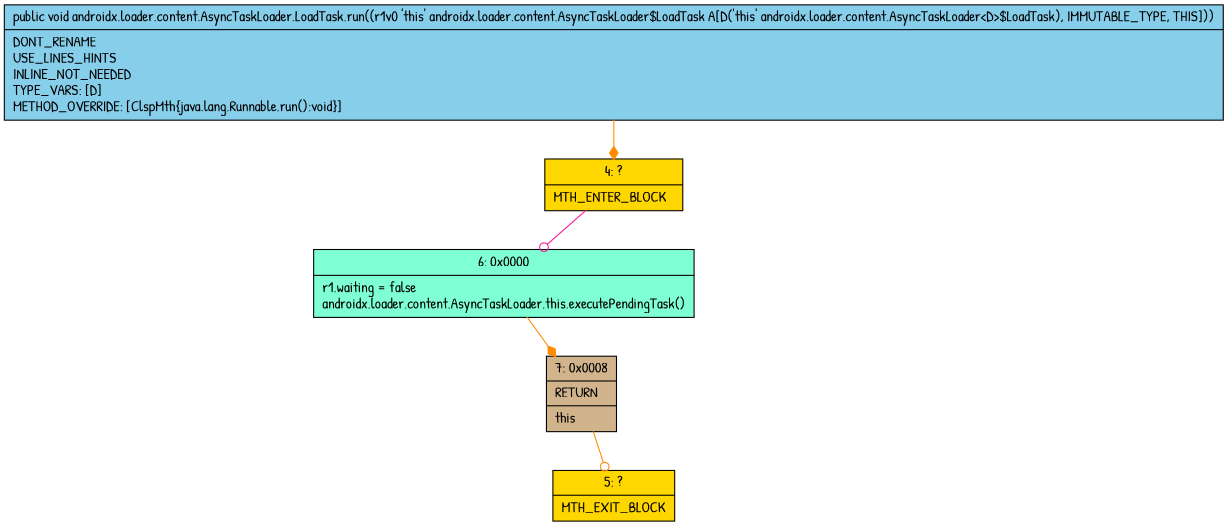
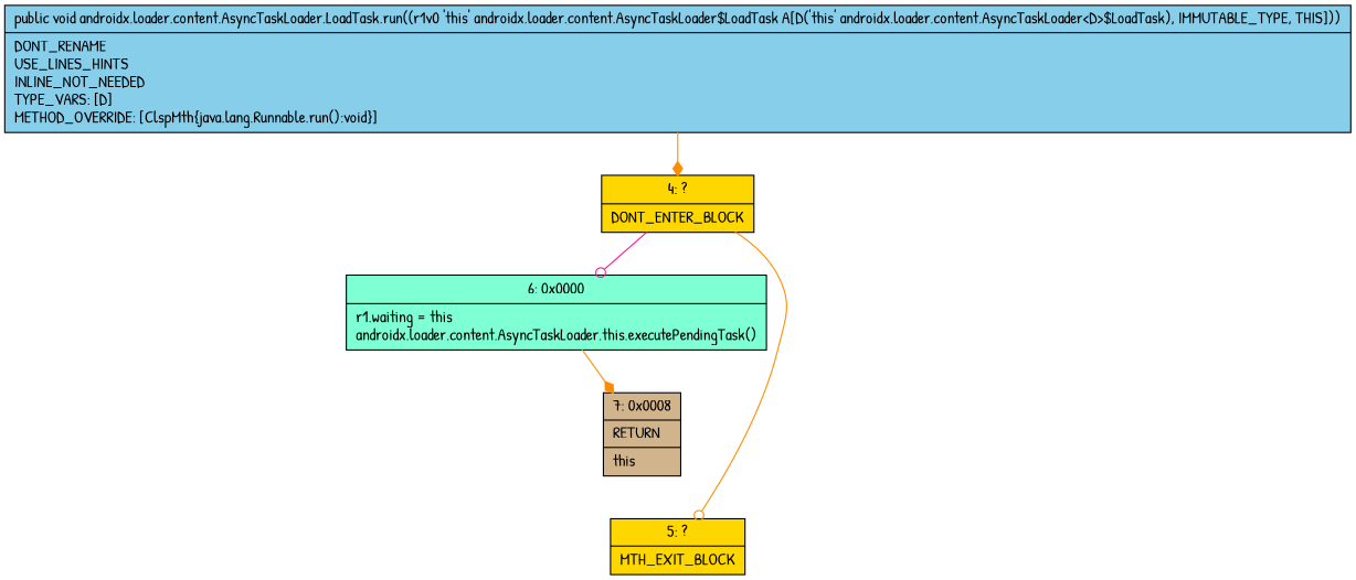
  digraph {
    fontname="Patrick Hand"
    node [fillcolor=gold fontname="Patrick Hand" shape=record style=filled]
    edge [arrowhead=odot color=darkorange fontname="Patrick Hand"]
-   n1 [label="{4\:\ ?|MTH_ENTER_BLOCK\l}"]
-   n2 [fillcolor=aquamarine label="{6\:\ 0x0000|r1.waiting = false\landroidx.loader.content.AsyncTaskLoader.this.executePendingTask()\l}"]
+   n1 [label="{4\:\ ?|DONT_ENTER_BLOCK\l}"]
+   n2 [fillcolor=aquamarine label="{6\:\ 0x0000|r1.waiting = this\landroidx.loader.content.AsyncTaskLoader.this.executePendingTask()\l}"]
    n3 [fillcolor=tan label="{7\:\ 0x0008|RETURN\l|this\l}"]
    n4 [label="{5\:\ ?|MTH_EXIT_BLOCK\l}"]
    n5 [fillcolor=skyblue label="{public void androidx.loader.content.AsyncTaskLoader.LoadTask.run((r1v0 'this' androidx.loader.content.AsyncTaskLoader$LoadTask A[D('this' androidx.loader.content.AsyncTaskLoader\<D\>$LoadTask), IMMUTABLE_TYPE, THIS]))  | DONT_RENAME\lUSE_LINES_HINTS\lINLINE_NOT_NEEDED\lTYPE_VARS: [D]\lMETHOD_OVERRIDE: [ClspMth\{java.lang.Runnable.run():void\}]\l}"]
    n1 -> n2 [color=deeppink]
    n2 -> n3 [arrowhead=diamond]
-   n3 -> n4
+   n1 -> n4
    n5 -> n1 [arrowhead=diamond]
  }
